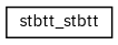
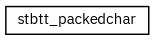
  digraph {
    rankdir=LR
    fontname="IBM Plex Sans"
-   n1 [color=black fillcolor=white fontname="IBM Plex Sans" fontsize=10 height=0.2 label=stbtt_stbtt shape=record style=filled width=0.4]
+   n1 [color=black fillcolor=white fontname="IBM Plex Sans" fontsize=10 height=0.2 label=stbtt_packedchar shape=record style=filled width=0.4]
  }
